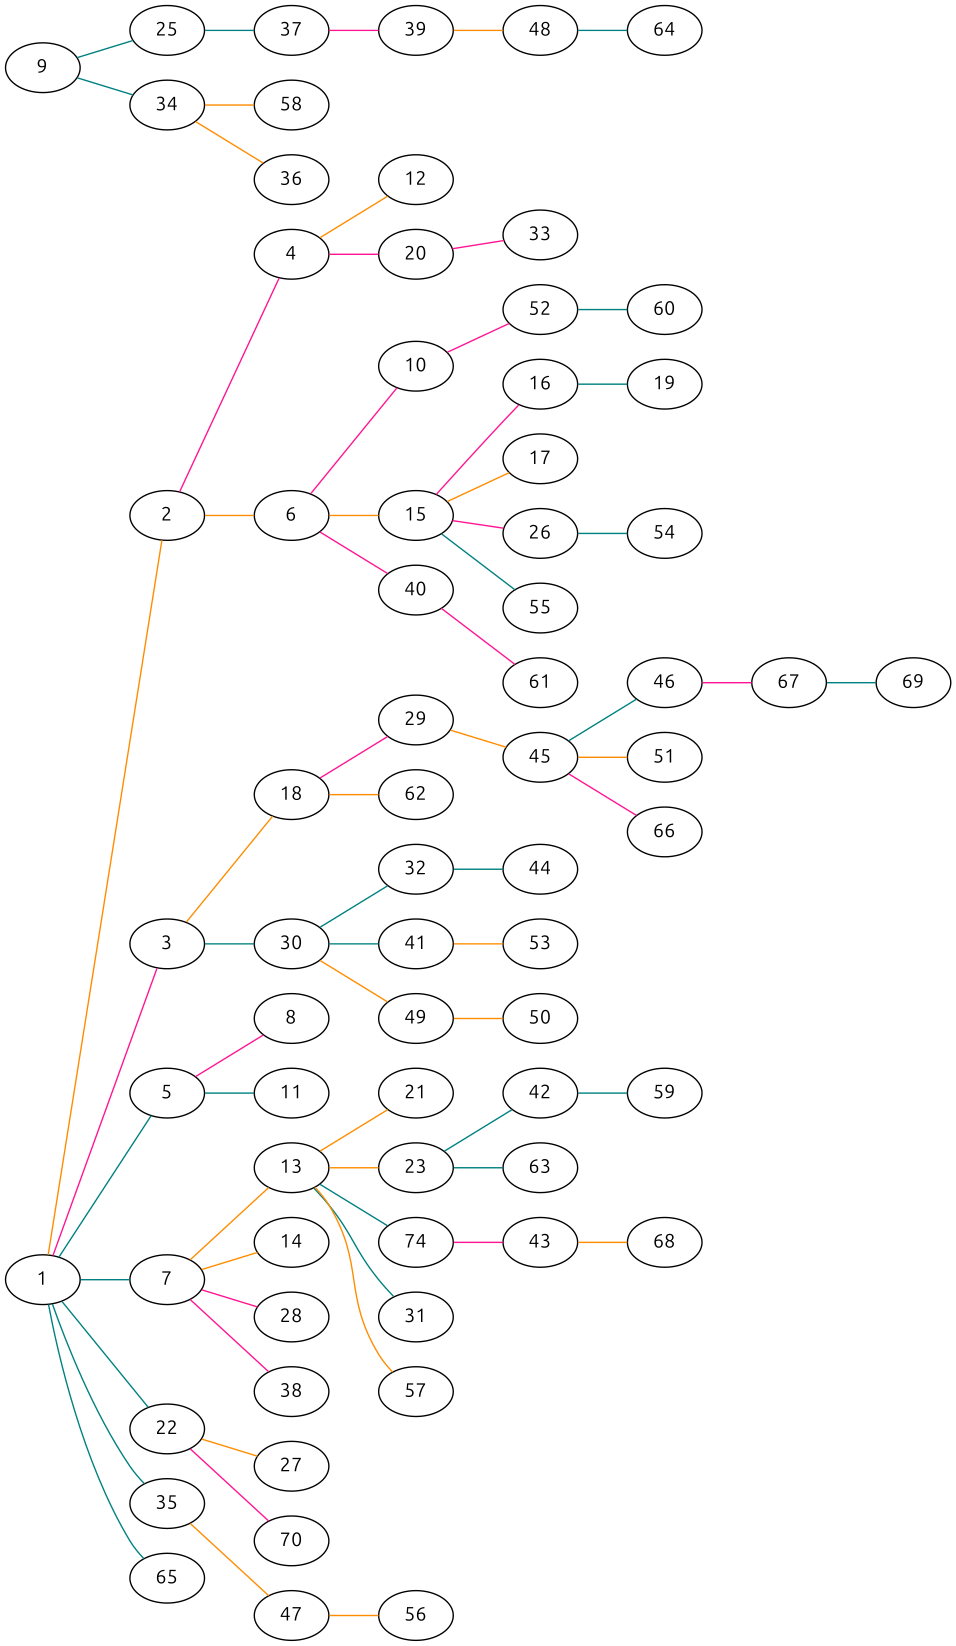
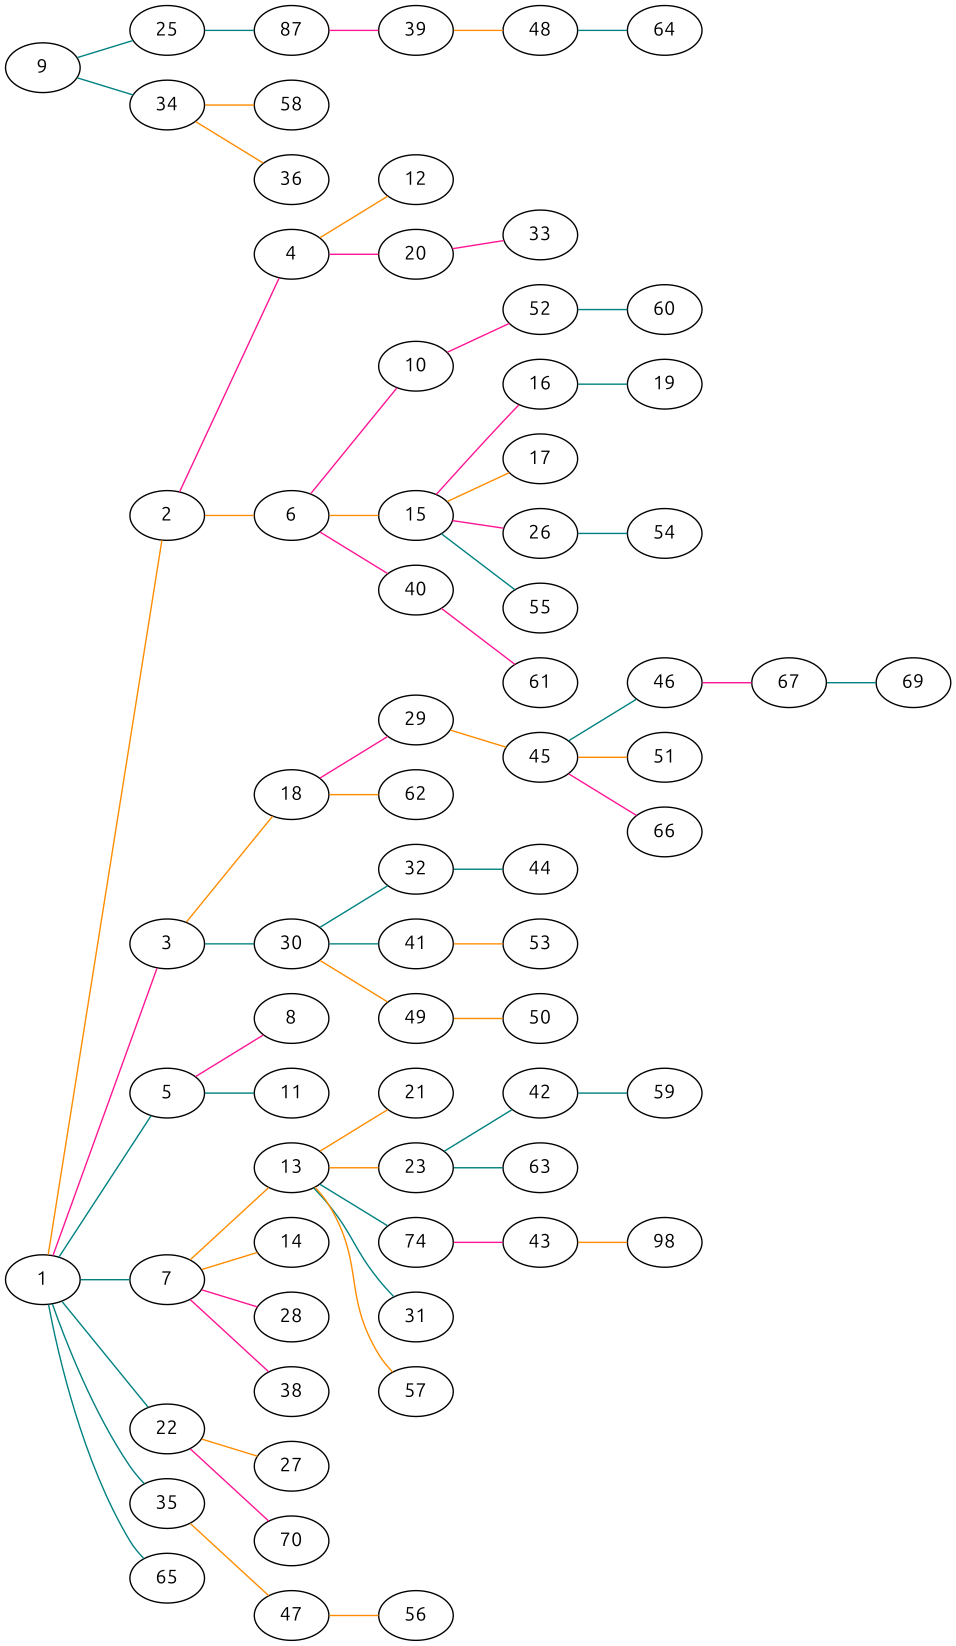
  graph {
    fontname=Ubuntu
    rankdir=LR
    node [fontname=Ubuntu]
    edge [color=teal fontname=Ubuntu]
    1
    2
    3
    5
    7
    22
    35
    65
    4
    6
    18
    30
    8
    11
    13
    14
    28
    38
    27
    70
    47
    12
    20
    10
    15
    40
    29
    62
    32
    41
    49
    21
    23
    n34 [label=74]
    31
    57
    56
    33
    52
    16
    17
    26
    55
    61
    45
    44
    53
    50
    9
    25
    34
    60
    19
    54
    42
    63
    43
-   37
+   37 [label=87]
    58
    36
    39
    59
-   68
+   68 [label=98]
    46
    51
    66
    48
    67
    64
    69
    1 -- 2 [color=darkorange]
    1 -- 3 [color=deeppink]
    1 -- 5
    1 -- 7
    1 -- 22
    1 -- 35
    1 -- 65
    2 -- 4 [color=deeppink]
    2 -- 6 [color=darkorange]
    3 -- 18 [color=darkorange]
    3 -- 30
    5 -- 8 [color=deeppink]
    5 -- 11
    7 -- 13 [color=darkorange]
    7 -- 14 [color=darkorange]
    7 -- 28 [color=deeppink]
    7 -- 38 [color=deeppink]
    22 -- 27 [color=darkorange]
    22 -- 70 [color=deeppink]
    35 -- 47 [color=darkorange]
    4 -- 12 [color=darkorange]
    4 -- 20 [color=deeppink]
    6 -- 10 [color=deeppink]
    6 -- 15 [color=darkorange]
    6 -- 40 [color=deeppink]
    18 -- 29 [color=deeppink]
    18 -- 62 [color=darkorange]
    30 -- 32
    30 -- 41
    30 -- 49 [color=darkorange]
    13 -- 21 [color=darkorange]
    13 -- 23 [color=darkorange]
    13 -- n34
    13 -- 31
    13 -- 57 [color=darkorange]
    47 -- 56 [color=darkorange]
    20 -- 33 [color=deeppink]
    10 -- 52 [color=deeppink]
    15 -- 16 [color=deeppink]
    15 -- 17 [color=darkorange]
    15 -- 26 [color=deeppink]
    15 -- 55
    40 -- 61 [color=deeppink]
    29 -- 45 [color=darkorange]
    32 -- 44
    41 -- 53 [color=darkorange]
    49 -- 50 [color=darkorange]
    23 -- 42
    23 -- 63
    n34 -- 43 [color=deeppink]
    52 -- 60
    16 -- 19
    26 -- 54
    45 -- 46
    45 -- 51 [color=darkorange]
    45 -- 66 [color=deeppink]
    9 -- 25
    9 -- 34
    25 -- 37
    34 -- 58 [color=darkorange]
    34 -- 36 [color=darkorange]
    42 -- 59
    43 -- 68 [color=darkorange]
    37 -- 39 [color=deeppink]
    39 -- 48 [color=darkorange]
    46 -- 67 [color=deeppink]
    48 -- 64
    67 -- 69
  }
